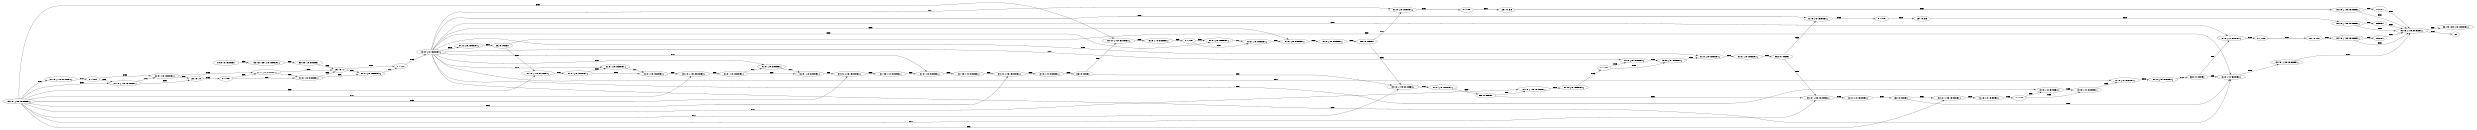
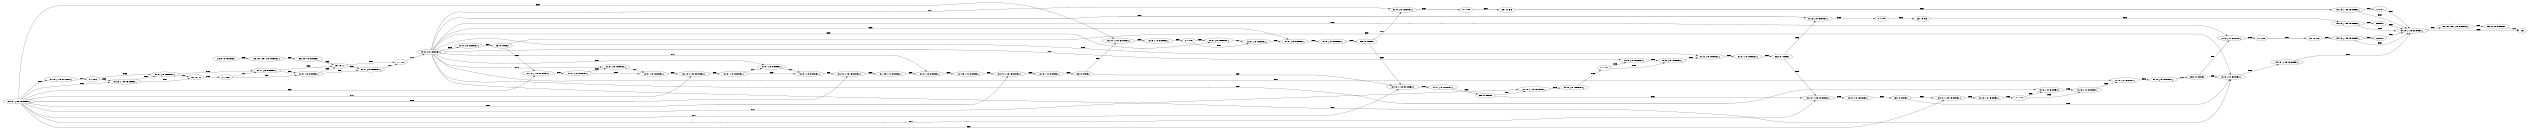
  digraph {
    fontname=Lato
    rankdir=LR
    node [fontname=Lato]
    edge [fontname=Lato]
    n1 [label="sub sp , sp , # address"]
    n2 [label="stp x29 , x30 , [ sp , # address ]"]
    n3 [label="add x29 , sp , # address"]
    n4 [label="mov x0 , x1"]
    n5 [label="stur x0 , [ x29 , #- address ]"]
    n6 [label="ldur x0 , [ x29 , #- address ]"]
    n7 [label="ldur x8 , [ x29 , #- address ]"]
    n8 [label="ldur x8 , [ x29 , #- address ]"]
    n9 [label="ldur x8 , [ x29 , #- address ]"]
    n10 [label="ldur x8 , [ x29 , #- address ]"]
    n11 [label="ldur x8 , [ x29 , #- address ]"]
    n12 [label="ldur x8 , [ x29 , #- address ]"]
    n13 [label="ldur x8 , [ x29 , #- address ]"]
    n14 [label="ldur x8 , [ x29 , #- address ]"]
    n15 [label="ldur x8 , [ x29 , #- address ]"]
    n16 [label="ldur x8 , [ x29 , #- address ]"]
    n17 [label="bl symbol"]
    n18 [label="str x0 , [ sp , # address ]"]
    n19 [label="mov x0 , x8"]
    n20 [label="ldr x8 , [ x8 , # address ]"]
    n21 [label="ldr x8 , [ x8 , # address ]"]
    n22 [label="ldr w10 , [ x8 , # address ]"]
    n23 [label="ldr x8 , [ x8 , # address ]"]
    n24 [label="ldr x8 , [ x8 , # address ]"]
    n25 [label="ldr x0 , [ x8 , # address ]"]
    n26 [label="ldr x8 , [ x8 , # address ]"]
    n27 [label="ldr x0 , [ x8 , # address ]"]
    n28 [label="ldr x0 , [ x8 , # address ]"]
    n29 [label="ldr x1 , [ sp , # address ]"]
    n30 [label="bl symbol"]
    n31 [label="str x0 , [ sp , # address ]"]
    n32 [label="ldr x1 , [ sp , # address ]"]
    n33 [label="bl symbol"]
    n34 [label="str x0 , [ sp , # address ]"]
    n35 [label="ldr x8 , [ sp , # address ]"]
    n36 [label="ldr x8 , [ sp , # address ]"]
    n37 [label="ldr x9 , [ sp , # address ]"]
    n38 [label="ldr x9 , [ sp , # address ]"]
    n39 [label="ldr x8 , [ sp , # address ]"]
    n40 [label="ldr x8 , [ sp , # address ]"]
    n41 [label="ldr x8 , [ sp , # address ]"]
    n42 [label="ldr x0 , [ sp , # address ]"]
    n43 [label="ldr x8 , [ sp , # address ]"]
    n44 [label="ldr x8 , [ sp , # address ]"]
    n45 [label="ldr x0 , [ sp , # address ]"]
    n46 [label="ldr x8 , [ sp , # address ]"]
    n47 [label="ldr x8 , [ sp , # address ]"]
    n48 [label="ldr x0 , [ sp , # address ]"]
    n49 [label="cbz x8 , address"]
    n50 [label="stur x8 , [ x29 , #- address ]"]
    n51 [label="str x8 , [ x9 , # address ]"]
    n52 [label="str x8 , [ x9 , # address ]"]
    n53 [label="str w10 , [ x8 , # address ]"]
    n54 [label="str x0 , [ x8 , # address ]"]
    n55 [label="ldr x8 , [ x8 , # address ]"]
    n56 [label="bl symbol"]
    n57 [label="str x0 , [ x8 , # address ]"]
    n58 [label="ldr x8 , [ x8 , # address ]"]
    n59 [label="bl symbol"]
    n60 [label="str x0 , [ x8 , # address ]"]
    n61 [label="ldr x8 , [ x8 , # address ]"]
    n62 [label="bl symbol"]
    n63 [label="ldur x0 , [ x29 , #- address ]"]
    n64 [label="ldp x29 , x30 , [ sp , # address ]"]
    n65 [label=ret]
+   n66 [label="add sp , sp , # address"]
    n67 [label="cbz x8 , address"]
    n68 [label="cbz x8 , address"]
    n69 [label="bl symbol"]
    n70 [label="cbz x8 , address"]
    n71 [label="bl symbol"]
    n72 [label="cbnz x8 , address"]
    n73 [label="mov x8 , # 0"]
    n74 [label="bl symbol"]
    n75 [label="cbnz x8 , address"]
    n76 [label="mov x8 , # 0"]
    n77 [label="stur x8 , [ x29 , #- address ]"]
    n78 [label="b address"]
    n79 [label="cbnz x8 , address"]
    n80 [label="mov x8 , # 0"]
    n81 [label="stur x8 , [ x29 , #- address ]"]
    n82 [label="b address"]
    n83 [label="stur x8 , [ x29 , #- address ]"]
    n84 [label="b address"]
    n1 -> n2 [label=CFG]
    n2 -> n3 [label=CFG]
    n3 -> n4 [label=CFG]
    n4 -> n32 [label=CFG]
    n4 -> n33 [label=DFG]
    n5 -> n6 [label=DFG]
    n5 -> n7 [label=DFG]
    n5 -> n8 [label=DFG]
    n5 -> n9 [label=DFG]
    n5 -> n10 [label=DFG]
    n5 -> n11 [label=DFG]
    n5 -> n12 [label=DFG]
    n5 -> n13 [label=DFG]
    n5 -> n14 [label=DFG]
    n5 -> n15 [label=DFG]
    n5 -> n16 [label=DFG]
    n6 -> n17 [label=DFG]
    n7 -> n18 [label=CFG]
    n7 -> n19 [label=DFG]
    n8 -> n20 [label=DFG]
    n9 -> n21 [label=DFG]
    n10 -> n22 [label=DFG]
    n11 -> n23 [label=DFG]
    n12 -> n24 [label=DFG]
    n13 -> n25 [label=DFG]
    n14 -> n26 [label=DFG]
    n15 -> n27 [label=DFG]
    n16 -> n28 [label=DFG]
    n17 -> n7 [label=CFG]
    n17 -> n18 [label=DFG]
    n18 -> n19 [label=CFG]
    n18 -> n29 [label=DFG]
    n19 -> n30 [label=DFG]
    n20 -> n37 [label=CFG]
    n20 -> n51 [label=DFG]
    n21 -> n38 [label=CFG]
    n21 -> n52 [label=DFG]
    n22 -> n39 [label=CFG]
    n23 -> n67 [label=DFG]
    n24 -> n68 [label=DFG]
    n25 -> n69 [label=DFG]
    n26 -> n70 [label=DFG]
    n27 -> n71 [label=DFG]
    n28 -> n74 [label=DFG]
    n29 -> n4 [label=DFG]
    n29 -> n31 [label=CFG]
    n30 -> n29 [label=CFG]
    n30 -> n31 [label=DFG]
    n31 -> n4 [label=CFG]
    n31 -> n32 [label=DFG]
    n32 -> n33 [label=DFG]
    n33 -> n34 [label=DFG]
    n34 -> n35 [label=DFG]
    n34 -> n36 [label=DFG]
    n34 -> n37 [label=DFG]
    n34 -> n38 [label=DFG]
    n34 -> n39 [label=DFG]
    n34 -> n40 [label=DFG]
    n34 -> n41 [label=DFG]
    n34 -> n42 [label=DFG]
    n34 -> n43 [label=DFG]
    n34 -> n44 [label=DFG]
    n34 -> n45 [label=DFG]
    n34 -> n46 [label=DFG]
    n34 -> n47 [label=DFG]
    n34 -> n48 [label=DFG]
    n35 -> n49 [label=DFG]
    n36 -> n50 [label=DFG]
    n37 -> n51 [label=DFG]
    n38 -> n52 [label=DFG]
    n39 -> n53 [label=DFG]
    n40 -> n54 [label=DFG]
    n41 -> n55 [label=DFG]
    n42 -> n56 [label=DFG]
    n43 -> n57 [label=DFG]
    n44 -> n58 [label=DFG]
    n45 -> n59 [label=DFG]
    n46 -> n60 [label=DFG]
    n47 -> n61 [label=DFG]
    n48 -> n62 [label=DFG]
    n49 -> n8 [label=CFG]
    n49 -> n36 [label=CFG]
    n50 -> n63 [label=DFG]
    n51 -> n9 [label=CFG]
    n52 -> n10 [label=CFG]
    n53 -> n11 [label=CFG]
    n54 -> n41 [label=CFG]
    n55 -> n72 [label=DFG]
    n56 -> n73 [label=CFG]
    n57 -> n44 [label=CFG]
    n58 -> n75 [label=DFG]
    n59 -> n76 [label=CFG]
    n60 -> n47 [label=CFG]
    n61 -> n79 [label=DFG]
    n62 -> n80 [label=CFG]
    n63 -> n64 [label=CFG]
    n63 -> n65 [label=DFG]
+   n64 -> n66 [label=CFG]
+   n66 -> n65 [label=CFG]
    n67 -> n12 [label=CFG]
    n67 -> n13 [label=CFG]
    n68 -> n14 [label=CFG]
    n68 -> n15 [label=CFG]
    n69 -> n40 [label=CFG]
    n69 -> n54 [label=DFG]
    n70 -> n16 [label=CFG]
    n70 -> n36 [label=CFG]
    n71 -> n43 [label=CFG]
    n71 -> n57 [label=DFG]
    n72 -> n12 [label=CFG]
    n72 -> n42 [label=CFG]
    n73 -> n77 [label=CFG]
    n74 -> n46 [label=CFG]
    n74 -> n60 [label=DFG]
    n75 -> n14 [label=CFG]
    n75 -> n45 [label=CFG]
    n76 -> n81 [label=CFG]
    n77 -> n63 [label=DFG]
    n77 -> n78 [label=CFG]
    n78 -> n63 [label=CFG]
    n79 -> n36 [label=CFG]
    n79 -> n48 [label=CFG]
    n80 -> n83 [label=CFG]
    n81 -> n63 [label=DFG]
    n81 -> n82 [label=CFG]
    n82 -> n63 [label=CFG]
    n83 -> n63 [label=DFG]
    n83 -> n84 [label=CFG]
    n84 -> n63 [label=CFG]
  }
